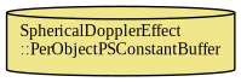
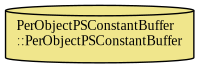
  digraph {
    rankdir=LR
    fontname="Liberation Serif"
-   n1 [color=black fillcolor=khaki fontname="Liberation Serif" fontsize=10 height=0.2 label="SphericalDopplerEffect\l::PerObjectPSConstantBuffer" shape=cylinder style=filled width=0.4]
+   n1 [color=black fillcolor=khaki fontname="Liberation Serif" fontsize=10 height=0.2 label="PerObjectPSConstantBuffer\l::PerObjectPSConstantBuffer" shape=cylinder style=filled width=0.4]
  }
